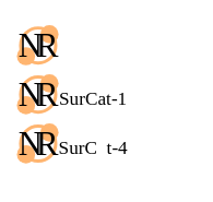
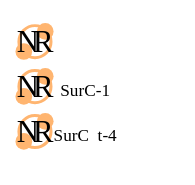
  <mxCell id="0" />
  <mxCell id="1" parent="0" />
- <mxCell id="2" value="&lt;font style=&quot;font-size: 23px;&quot; data-font-src=&quot;https://fonts.googleapis.com/css?family=Fira+Sans&quot; face=&quot;Fira Sans&quot;&gt;SurCat-1&lt;/font&gt;" style="text;html=1;align=center;verticalAlign=middle;resizable=0;points=[];autosize=1;strokeColor=none;fillColor=none;" vertex="1" parent="1"><mxGeometry x="58" y="100" width="110" height="40" as="geometry" /></mxCell>
+ <mxCell id="2" value="&lt;font style=&quot;font-size: 23px;&quot; data-font-src=&quot;https://fonts.googleapis.com/css?family=Fira+Sans&quot; face=&quot;Fira Sans&quot;&gt;SurC-1&lt;/font&gt;" style="text;html=1;align=center;verticalAlign=middle;resizable=0;points=[];autosize=1;strokeColor=none;fillColor=none;" vertex="1" parent="1"><mxGeometry x="58" y="100" width="110" height="40" as="geometry" /></mxCell>
  <mxCell id="3" value="" style="group;movable=1;resizable=1;rotatable=1;deletable=1;editable=1;locked=0;connectable=1;" vertex="1" connectable="0" parent="1"><mxGeometry x="20" y="20" width="64" height="80" as="geometry" /></mxCell>
  <mxCell id="4" value="" style="group" vertex="1" connectable="0" parent="3"><mxGeometry y="10.286" width="50.857" height="49.143" as="geometry" /></mxCell>
  <mxCell id="5" value="" style="ellipse;whiteSpace=wrap;html=1;aspect=fixed;fillColor=#FFB570;strokeColor=none;strokeWidth=4;" vertex="1" parent="4"><mxGeometry y="26.857" width="22.286" height="22.286" as="geometry" /></mxCell>
  <mxCell id="6" value="" style="ellipse;whiteSpace=wrap;html=1;aspect=fixed;fillColor=#FFB570;strokeColor=none;strokeWidth=4;" vertex="1" parent="4"><mxGeometry x="28.571" width="22.286" height="22.286" as="geometry" /></mxCell>
  <mxCell id="7" value="" style="ellipse;whiteSpace=wrap;html=1;aspect=fixed;fillColor=none;strokeColor=#FFB570;strokeWidth=4;" vertex="1" parent="4"><mxGeometry x="4.571" y="3.429" width="42.857" height="42.857" as="geometry" /></mxCell>
  <mxCell id="8" value="&lt;font data-font-src=&quot;https://fonts.googleapis.com/css?family=Fira+Sans&quot; face=&quot;Fira Sans&quot; style=&quot;font-size: 41px;&quot;&gt;N&lt;/font&gt;" style="text;html=1;strokeColor=none;fillColor=none;align=center;verticalAlign=middle;whiteSpace=wrap;rounded=0;" vertex="1" parent="3"><mxGeometry y="26.286" width="34.286" height="17.143" as="geometry" /></mxCell>
  <mxCell id="9" value="&lt;span style=&quot;color: rgb(0, 0, 0); font-family: &amp;quot;Fira Sans&amp;quot;; font-size: 41px; font-style: normal; font-variant-ligatures: normal; font-variant-caps: normal; font-weight: 400; letter-spacing: normal; orphans: 2; text-align: center; text-indent: 0px; text-transform: none; widows: 2; word-spacing: 0px; -webkit-text-stroke-width: 0px; text-decoration-thickness: initial; text-decoration-style: initial; text-decoration-color: initial; float: none; display: inline !important;&quot;&gt;R&lt;/span&gt;" style="text;whiteSpace=wrap;html=1;fillColor=none;" vertex="1" parent="3"><mxGeometry x="21.857" y="4.29" width="36.571" height="80" as="geometry" /></mxCell>
  <mxCell id="10" value="" style="group;movable=1;resizable=1;rotatable=1;deletable=1;editable=1;locked=0;connectable=1;" vertex="1" connectable="0" parent="1"><mxGeometry x="20" y="80" width="64" height="80" as="geometry" /></mxCell>
  <mxCell id="11" value="" style="group" vertex="1" connectable="0" parent="10"><mxGeometry y="10.286" width="50.857" height="49.143" as="geometry" /></mxCell>
  <mxCell id="12" value="" style="ellipse;whiteSpace=wrap;html=1;aspect=fixed;fillColor=#FFB570;strokeColor=none;strokeWidth=4;" vertex="1" parent="11"><mxGeometry y="26.857" width="22.286" height="22.286" as="geometry" /></mxCell>
  <mxCell id="13" value="" style="ellipse;whiteSpace=wrap;html=1;aspect=fixed;fillColor=#FFB570;strokeColor=none;strokeWidth=4;" vertex="1" parent="11"><mxGeometry x="28.571" width="22.286" height="22.286" as="geometry" /></mxCell>
  <mxCell id="14" value="" style="ellipse;whiteSpace=wrap;html=1;aspect=fixed;fillColor=none;strokeColor=#FFB570;strokeWidth=4;" vertex="1" parent="11"><mxGeometry x="4.571" y="3.429" width="42.857" height="42.857" as="geometry" /></mxCell>
  <mxCell id="15" value="&lt;font data-font-src=&quot;https://fonts.googleapis.com/css?family=Fira+Sans&quot; face=&quot;Fira Sans&quot; style=&quot;font-size: 41px;&quot;&gt;N&lt;/font&gt;" style="text;html=1;strokeColor=none;fillColor=none;align=center;verticalAlign=middle;whiteSpace=wrap;rounded=0;" vertex="1" parent="10"><mxGeometry y="26.286" width="34.286" height="17.143" as="geometry" /></mxCell>
  <mxCell id="16" value="&lt;span style=&quot;color: rgb(0, 0, 0); font-family: &amp;quot;Fira Sans&amp;quot;; font-size: 41px; font-style: normal; font-variant-ligatures: normal; font-variant-caps: normal; font-weight: 400; letter-spacing: normal; orphans: 2; text-align: center; text-indent: 0px; text-transform: none; widows: 2; word-spacing: 0px; -webkit-text-stroke-width: 0px; text-decoration-thickness: initial; text-decoration-style: initial; text-decoration-color: initial; float: none; display: inline !important;&quot;&gt;R&lt;/span&gt;" style="text;whiteSpace=wrap;html=1;fillColor=none;" vertex="1" parent="10"><mxGeometry x="21.857" y="4.29" width="36.571" height="80" as="geometry" /></mxCell>
  <mxCell id="17" value="&lt;font style=&quot;font-size: 23px;&quot; data-font-src=&quot;https://fonts.googleapis.com/css?family=Fira+Sans&quot; face=&quot;Fira Sans&quot;&gt;SurC&amp;nbsp; t-4&lt;/font&gt;" style="text;html=1;align=center;verticalAlign=middle;resizable=0;points=[];autosize=1;strokeColor=none;fillColor=none;" vertex="1" parent="1"><mxGeometry x="58" y="160" width="110" height="40" as="geometry" /></mxCell>
  <mxCell id="18" value="" style="shape=image;verticalLabelPosition=bottom;labelBackgroundColor=default;verticalAlign=top;aspect=fixed;imageAspect=0;image=https://external-content.duckduckgo.com/iu/?u=https%3A%2F%2Fcdn4.iconfinder.com%2Fdata%2Ficons%2Fblack-cat-pattern%2F94%2Fcat2-512.png&amp;f=1&amp;nofb=1&amp;ipt=7d096a1cc81427f1f8c560dcbac715fca898a53b88fb4954a45cc367470c4480&amp;ipo=images;imageBackground=none;imageBorder=none;fillOpacity=100;sketch=1;curveFitting=1;jiggle=2;" vertex="1" parent="1"><mxGeometry x="168" y="80" width="70" height="70" as="geometry" /></mxCell>
  <mxCell id="19" value="" style="group;movable=1;resizable=1;rotatable=1;deletable=1;editable=1;locked=0;connectable=1;" vertex="1" connectable="0" parent="1"><mxGeometry x="20" y="140" width="64" height="80" as="geometry" /></mxCell>
  <mxCell id="20" value="" style="group" vertex="1" connectable="0" parent="19"><mxGeometry y="10.286" width="50.857" height="49.143" as="geometry" /></mxCell>
  <mxCell id="21" value="" style="ellipse;whiteSpace=wrap;html=1;aspect=fixed;fillColor=#FFB570;strokeColor=none;strokeWidth=4;" vertex="1" parent="20"><mxGeometry y="26.857" width="22.286" height="22.286" as="geometry" /></mxCell>
  <mxCell id="22" value="" style="ellipse;whiteSpace=wrap;html=1;aspect=fixed;fillColor=#FFB570;strokeColor=none;strokeWidth=4;" vertex="1" parent="20"><mxGeometry x="28.571" width="22.286" height="22.286" as="geometry" /></mxCell>
  <mxCell id="23" value="" style="ellipse;whiteSpace=wrap;html=1;aspect=fixed;fillColor=none;strokeColor=#FFB570;strokeWidth=4;" vertex="1" parent="20"><mxGeometry x="4.571" y="3.429" width="42.857" height="42.857" as="geometry" /></mxCell>
  <mxCell id="24" value="&lt;font data-font-src=&quot;https://fonts.googleapis.com/css?family=Fira+Sans&quot; face=&quot;Fira Sans&quot; style=&quot;font-size: 41px;&quot;&gt;N&lt;/font&gt;" style="text;html=1;strokeColor=none;fillColor=none;align=center;verticalAlign=middle;whiteSpace=wrap;rounded=0;" vertex="1" parent="19"><mxGeometry y="26.286" width="34.286" height="17.143" as="geometry" /></mxCell>
  <mxCell id="25" value="&lt;span style=&quot;color: rgb(0, 0, 0); font-family: &amp;quot;Fira Sans&amp;quot;; font-size: 41px; font-style: normal; font-variant-ligatures: normal; font-variant-caps: normal; font-weight: 400; letter-spacing: normal; orphans: 2; text-align: center; text-indent: 0px; text-transform: none; widows: 2; word-spacing: 0px; -webkit-text-stroke-width: 0px; text-decoration-thickness: initial; text-decoration-style: initial; text-decoration-color: initial; float: none; display: inline !important;&quot;&gt;R&lt;/span&gt;" style="text;whiteSpace=wrap;html=1;fillColor=none;" vertex="1" parent="19"><mxGeometry x="21.857" y="4.29" width="36.571" height="80" as="geometry" /></mxCell>
